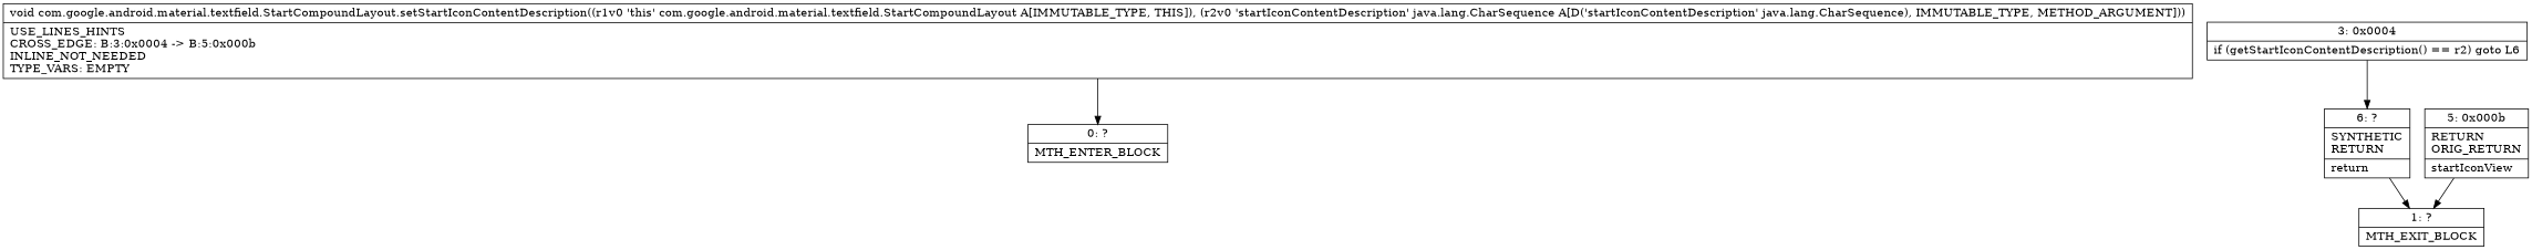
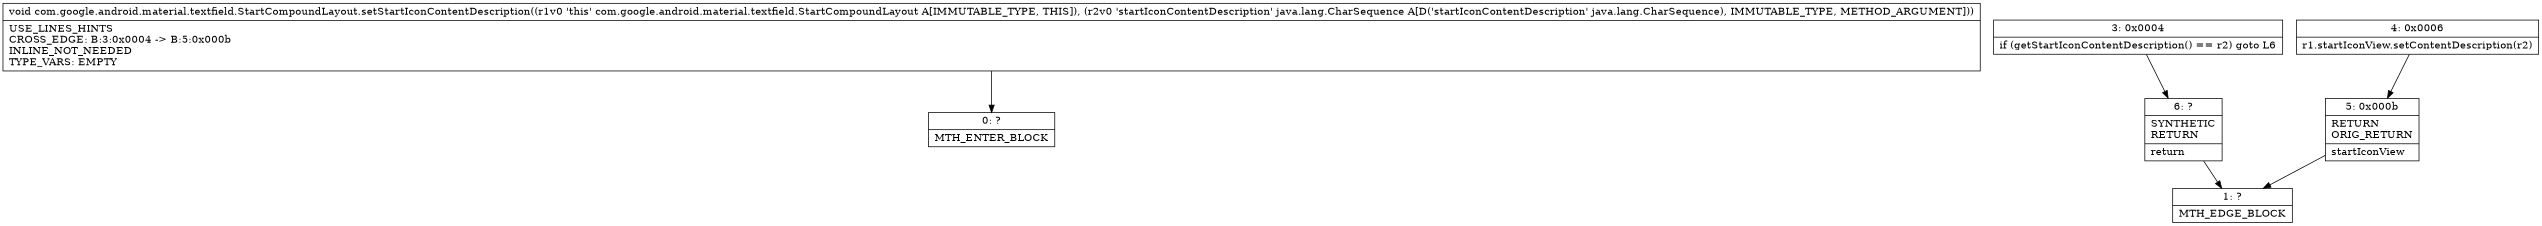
  digraph {
    node [shape=record]
    n1 [label="{0\:\ ?|MTH_ENTER_BLOCK\l}"]
    n2 [label="{3\:\ 0x0004|if (getStartIconContentDescription() == r2) goto L6\l}"]
    n3 [label="{6\:\ ?|SYNTHETIC\lRETURN\l|return\l}"]
+   n4 [label="{4\:\ 0x0006|r1.startIconView.setContentDescription(r2)\l}"]
    n5 [label="{5\:\ 0x000b|RETURN\lORIG_RETURN\l|startIconView\l}"]
-   n6 [label="{1\:\ ?|MTH_EXIT_BLOCK\l}"]
+   n6 [label="{1\:\ ?|MTH_EDGE_BLOCK\l}"]
    n7 [label="{void com.google.android.material.textfield.StartCompoundLayout.setStartIconContentDescription((r1v0 'this' com.google.android.material.textfield.StartCompoundLayout A[IMMUTABLE_TYPE, THIS]), (r2v0 'startIconContentDescription' java.lang.CharSequence A[D('startIconContentDescription' java.lang.CharSequence), IMMUTABLE_TYPE, METHOD_ARGUMENT]))  | USE_LINES_HINTS\lCROSS_EDGE: B:3:0x0004 \-\> B:5:0x000b\lINLINE_NOT_NEEDED\lTYPE_VARS: EMPTY\l}"]
    n2 -> n3
    n3 -> n6
+   n4 -> n5
    n5 -> n6
    n7 -> n1
  }
